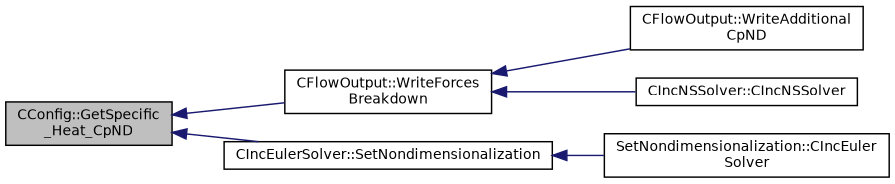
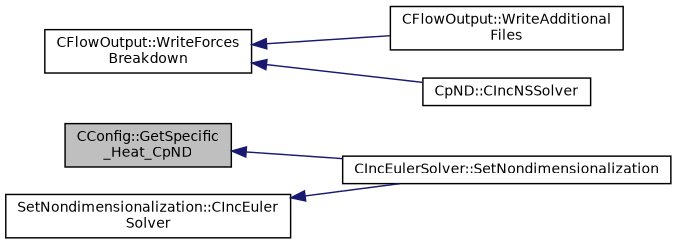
  digraph {
    fontname="DejaVu Sans"
    rankdir=LR
    node [color=black fillcolor=white fontname="DejaVu Sans" fontsize=10 shape=record style=filled]
    edge [color=midnightblue dir=back fontname="DejaVu Sans" fontsize=10 labelfontname=Helvetica labelfontsize=10 style=solid]
    n1 [fillcolor=grey75 fontcolor=black height=0.2 label="CConfig::GetSpecific\l_Heat_CpND" width=0.4]
    n2 [height=0.2 label="CFlowOutput::WriteForces\lBreakdown" width=0.4]
    n3 [height=0.2 label="CIncEulerSolver::SetNondimensionalization" width=0.4]
-   n4 [height=0.2 label="CFlowOutput::WriteAdditional\lCpND" width=0.4]
-   n5 [height=0.2 label="CIncNSSolver::CIncNSSolver" width=0.4]
+   n4 [height=0.2 label="CFlowOutput::WriteAdditional\lFiles" width=0.4]
+   n5 [height=0.2 label="CpND::CIncNSSolver" width=0.4]
    n6 [height=0.2 label="SetNondimensionalization::CIncEuler\lSolver" width=0.4]
-   n1 -> n2
    n1 -> n3
    n2 -> n4
    n2 -> n5
-   n3 -> n6
+   n6 -> n3
  }
